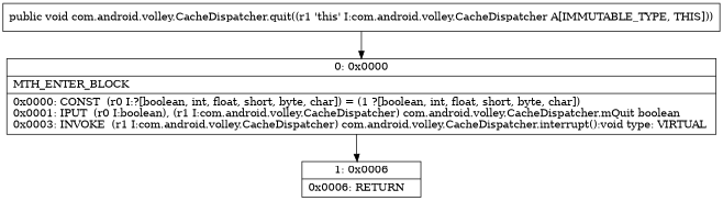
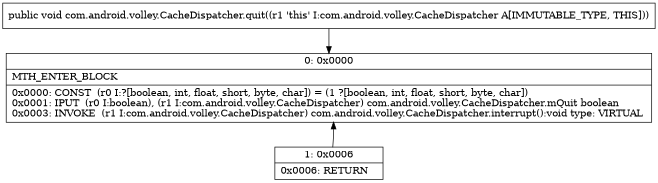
  digraph {
    node [shape=record]
    n1 [label="{0\:\ 0x0000|MTH_ENTER_BLOCK\l|0x0000: CONST  (r0 I:?[boolean, int, float, short, byte, char]) = (1 ?[boolean, int, float, short, byte, char]) \l0x0001: IPUT  (r0 I:boolean), (r1 I:com.android.volley.CacheDispatcher) com.android.volley.CacheDispatcher.mQuit boolean \l0x0003: INVOKE  (r1 I:com.android.volley.CacheDispatcher) com.android.volley.CacheDispatcher.interrupt():void type: VIRTUAL \l}"]
    n2 [label="{1\:\ 0x0006|0x0006: RETURN   \l}"]
    n3 [label="{public void com.android.volley.CacheDispatcher.quit((r1 'this' I:com.android.volley.CacheDispatcher A[IMMUTABLE_TYPE, THIS])) }"]
-   n1 -> n2
+   n2 -> n1
    n3 -> n1
  }
